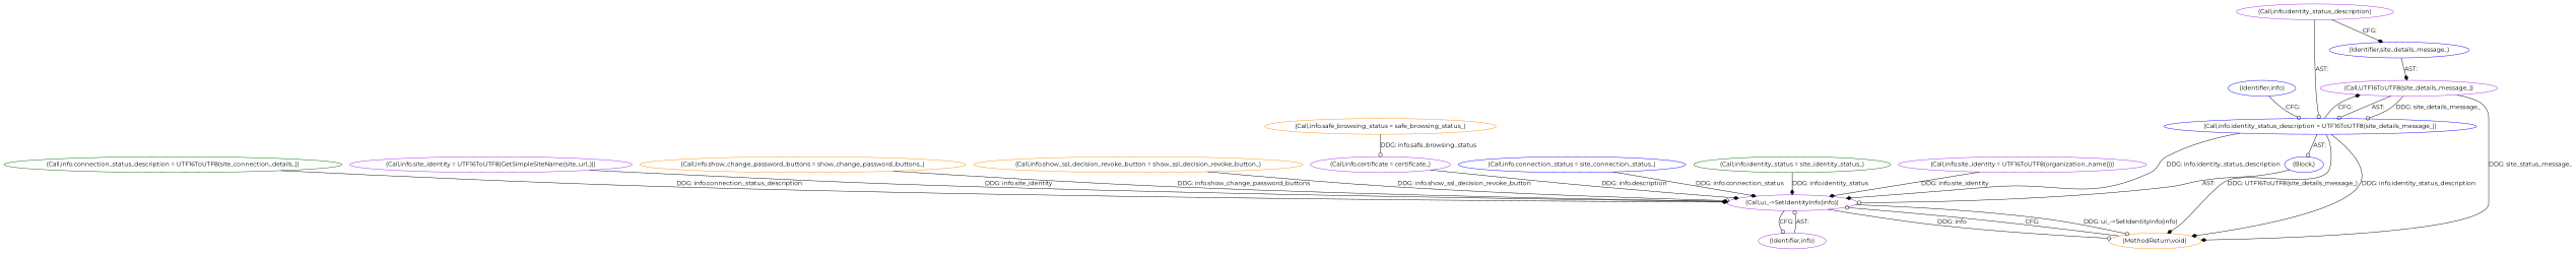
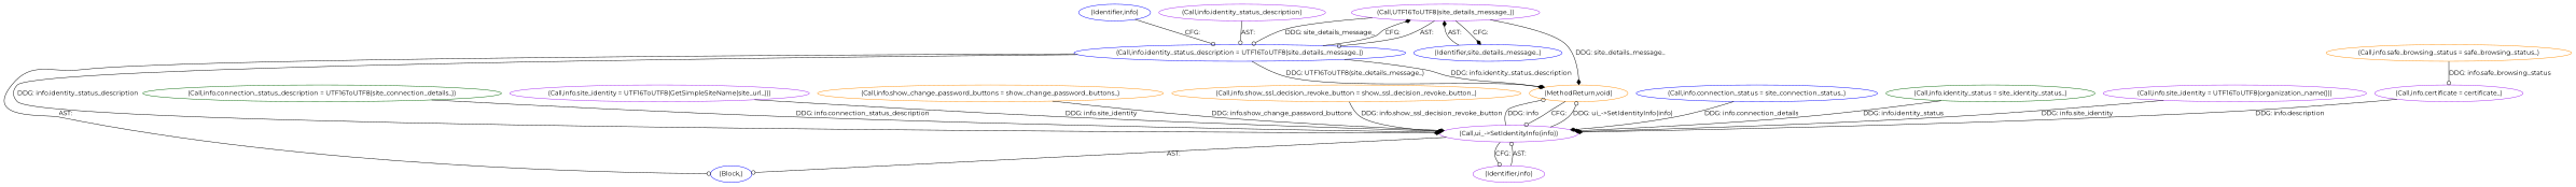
  digraph {
    fontname=Montserrat
    node [color=purple fontname=Montserrat]
    edge [arrowhead=diamond fontname=Montserrat]
    n1 [label="(Call,UTF16ToUTF8(site_details_message_))"]
    n2 [color=blue label="(Call,info.identity_status_description = UTF16ToUTF8(site_details_message_))"]
    n3 [color=darkorange label="(MethodReturn,void)"]
    n4 [color=blue label="(Identifier,site_details_message_)"]
    n5 [label="(Call,ui_->SetIdentityInfo(info))"]
    n6 [color=blue label="(Block,)"]
    n7 [label="(Identifier,info)"]
    n8 [color=blue label="(Identifier,info)"]
    n9 [color=darkgreen label="(Call,info.connection_status_description = UTF16ToUTF8(site_connection_details_))"]
    n10 [label="(Call,info.site_identity = UTF16ToUTF8(GetSimpleSiteName(site_url_)))"]
    n11 [label="(Call,info.identity_status_description)"]
    n12 [color=darkorange label="(Call,info.show_change_password_buttons = show_change_password_buttons_)"]
    n13 [color=darkorange label="(Call,info.show_ssl_decision_revoke_button = show_ssl_decision_revoke_button_)"]
    n14 [label="(Call,info.certificate = certificate_)"]
    n15 [color=blue label="(Call,info.connection_status = site_connection_status_)"]
    n16 [color=darkgreen label="(Call,info.identity_status = site_identity_status_)"]
    n17 [color=darkorange label="(Call,info.safe_browsing_status = safe_browsing_status_)"]
    n18 [label="(Call,info.site_identity = UTF16ToUTF8(organization_name()))"]
    n1 -> n2 [arrowhead=odot label="AST: "]
    n1 -> n2 [arrowhead=odot label="DDG: site_details_message_"]
-   n1 -> n3 [label="DDG: site_status_message_"]
-   n11 -> n4 [label="CFG: "]
+   n1 -> n3 [label="DDG: site_details_message_"]
+   n1 -> n4 [label="CFG: "]
    n2 -> n1 [label="CFG: "]
    n2 -> n3 [label="DDG: UTF16ToUTF8(site_details_message_)"]
    n2 -> n3 [label="DDG: info.identity_status_description"]
    n2 -> n5 [label="DDG: info.identity_status_description"]
    n2 -> n6 [arrowhead=odot label="AST: "]
    n3 -> n5 [arrowhead=odot label="CFG: "]
    n4 -> n1 [label="AST: "]
    n5 -> n3 [arrowhead=odot label="DDG: ui_->SetIdentityInfo(info)"]
    n5 -> n3 [arrowhead=odot label="DDG: info"]
-   n6 -> n5 [arrowhead=odot label="AST: "]
+   n5 -> n6 [arrowhead=odot label="AST: "]
    n5 -> n7 [arrowhead=odot label="CFG: "]
    n7 -> n5 [arrowhead=odot label="AST: "]
    n8 -> n2 [arrowhead=odot label="CFG: "]
    n9 -> n5 [label="DDG: info.connection_status_description"]
    n10 -> n5 [label="DDG: info.site_identity"]
    n11 -> n2 [arrowhead=odot label="AST: "]
    n12 -> n5 [label="DDG: info.show_change_password_buttons"]
    n13 -> n5 [arrowhead=odot label="DDG: info.show_ssl_decision_revoke_button"]
    n14 -> n5 [label="DDG: info.description"]
-   n15 -> n5 [label="DDG: info.connection_status"]
+   n15 -> n5 [label="DDG: info.connection_details"]
    n16 -> n5 [label="DDG: info.identity_status"]
    n17 -> n14 [arrowhead=odot label="DDG: info.safe_browsing_status"]
    n18 -> n5 [label="DDG: info.site_identity"]
  }
